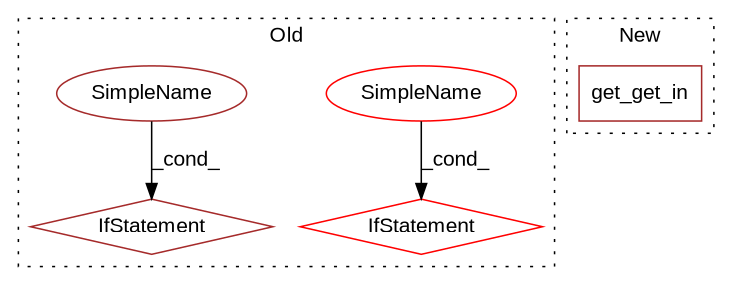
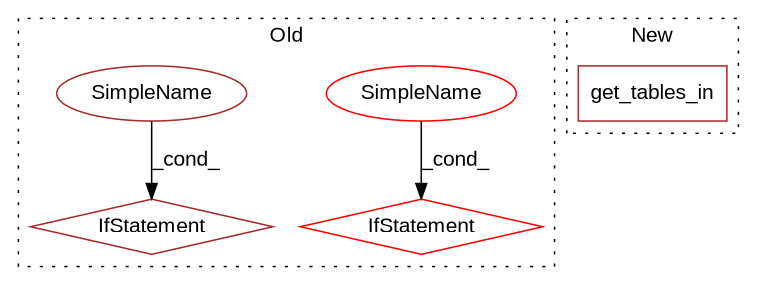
  digraph {
    fontname="Liberation Sans"
    node [a=25 l=5 shape=diamond color=brown fontname="Liberation Sans"]
    edge [fontname="Liberation Sans"]
    n1 [l=27 label=IfStatement s=4633]
    n2 [l=30 label=IfStatement s=4905 color=red]
    n3 [a=42 label=SimpleName s=4930 shape=ellipse color=red]
    n4 [a=42 label=SimpleName s=4655 shape=ellipse]
-   n5 [a=32 l="14,1" label=get_get_in s="3986,4016" shape=box]
+   n5 [a=32 l="14,1" label=get_tables_in s="3986,4016" shape=box]
    subgraph cluster_1 {
      label=Old
      style=dotted
      n1
      n2
      n3
      n4
    }
    subgraph cluster_2 {
      label=New
      style=dotted
      n5
    }
    n3 -> n2 [label=_cond_]
    n4 -> n1 [label=_cond_]
  }
